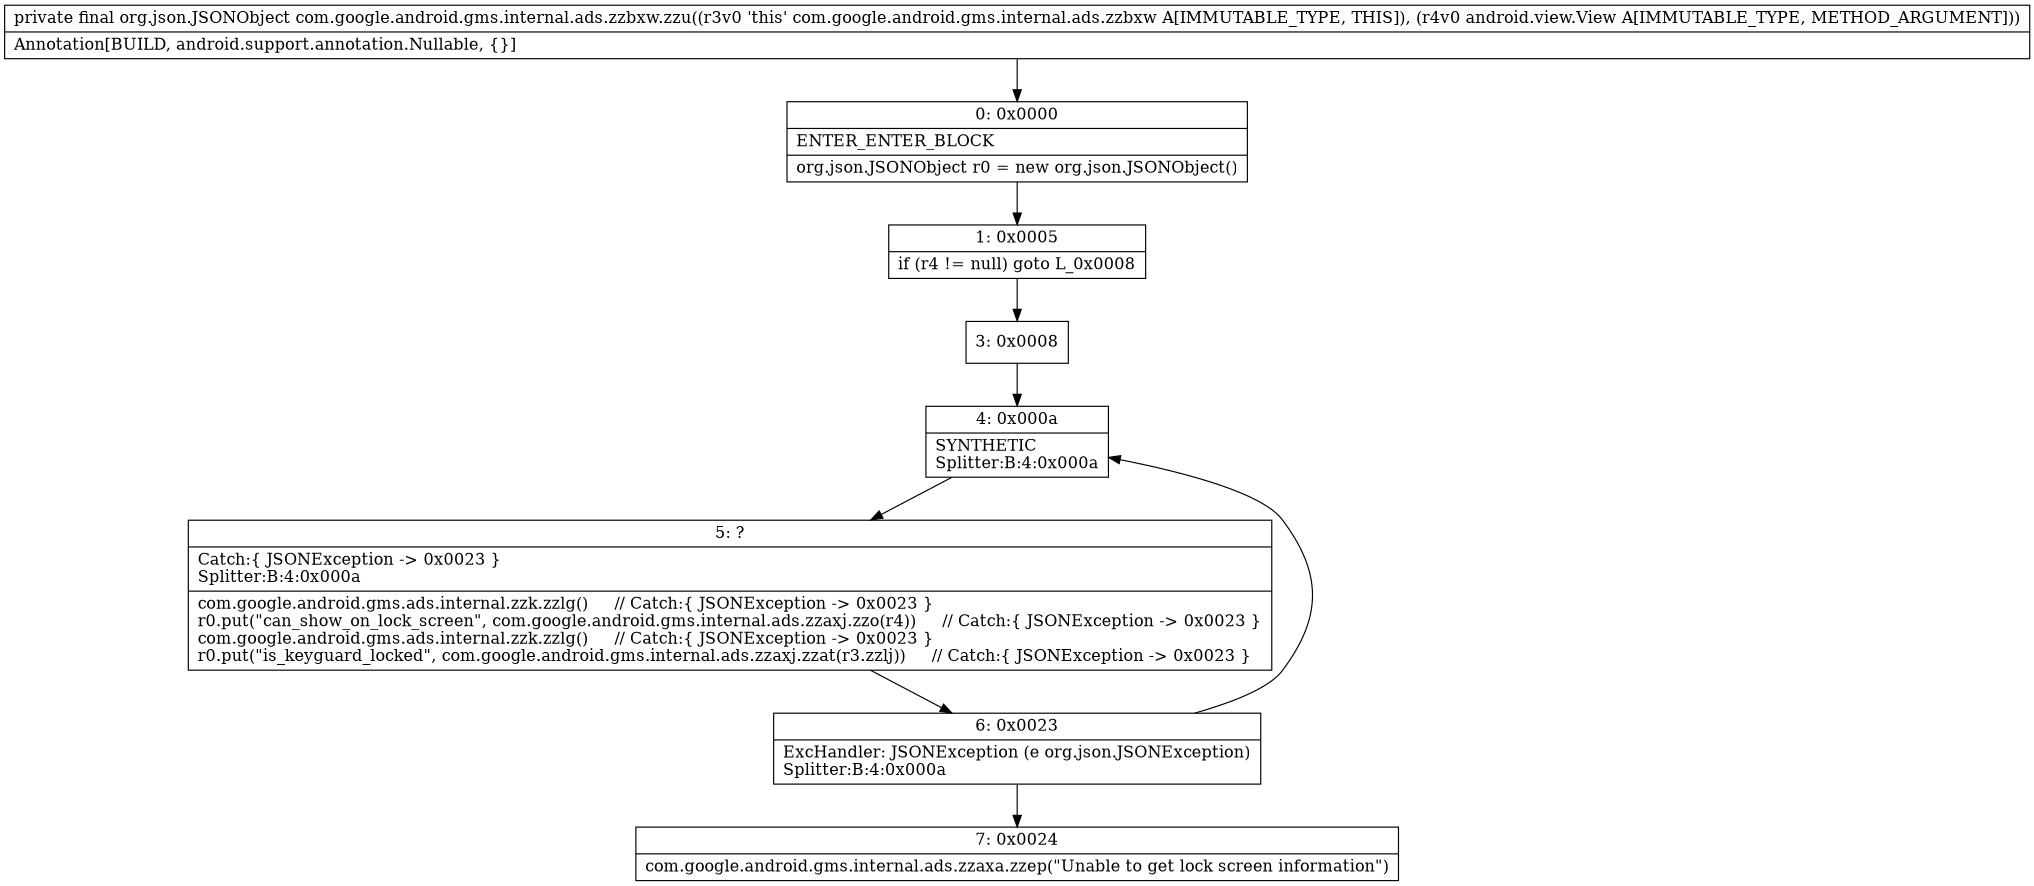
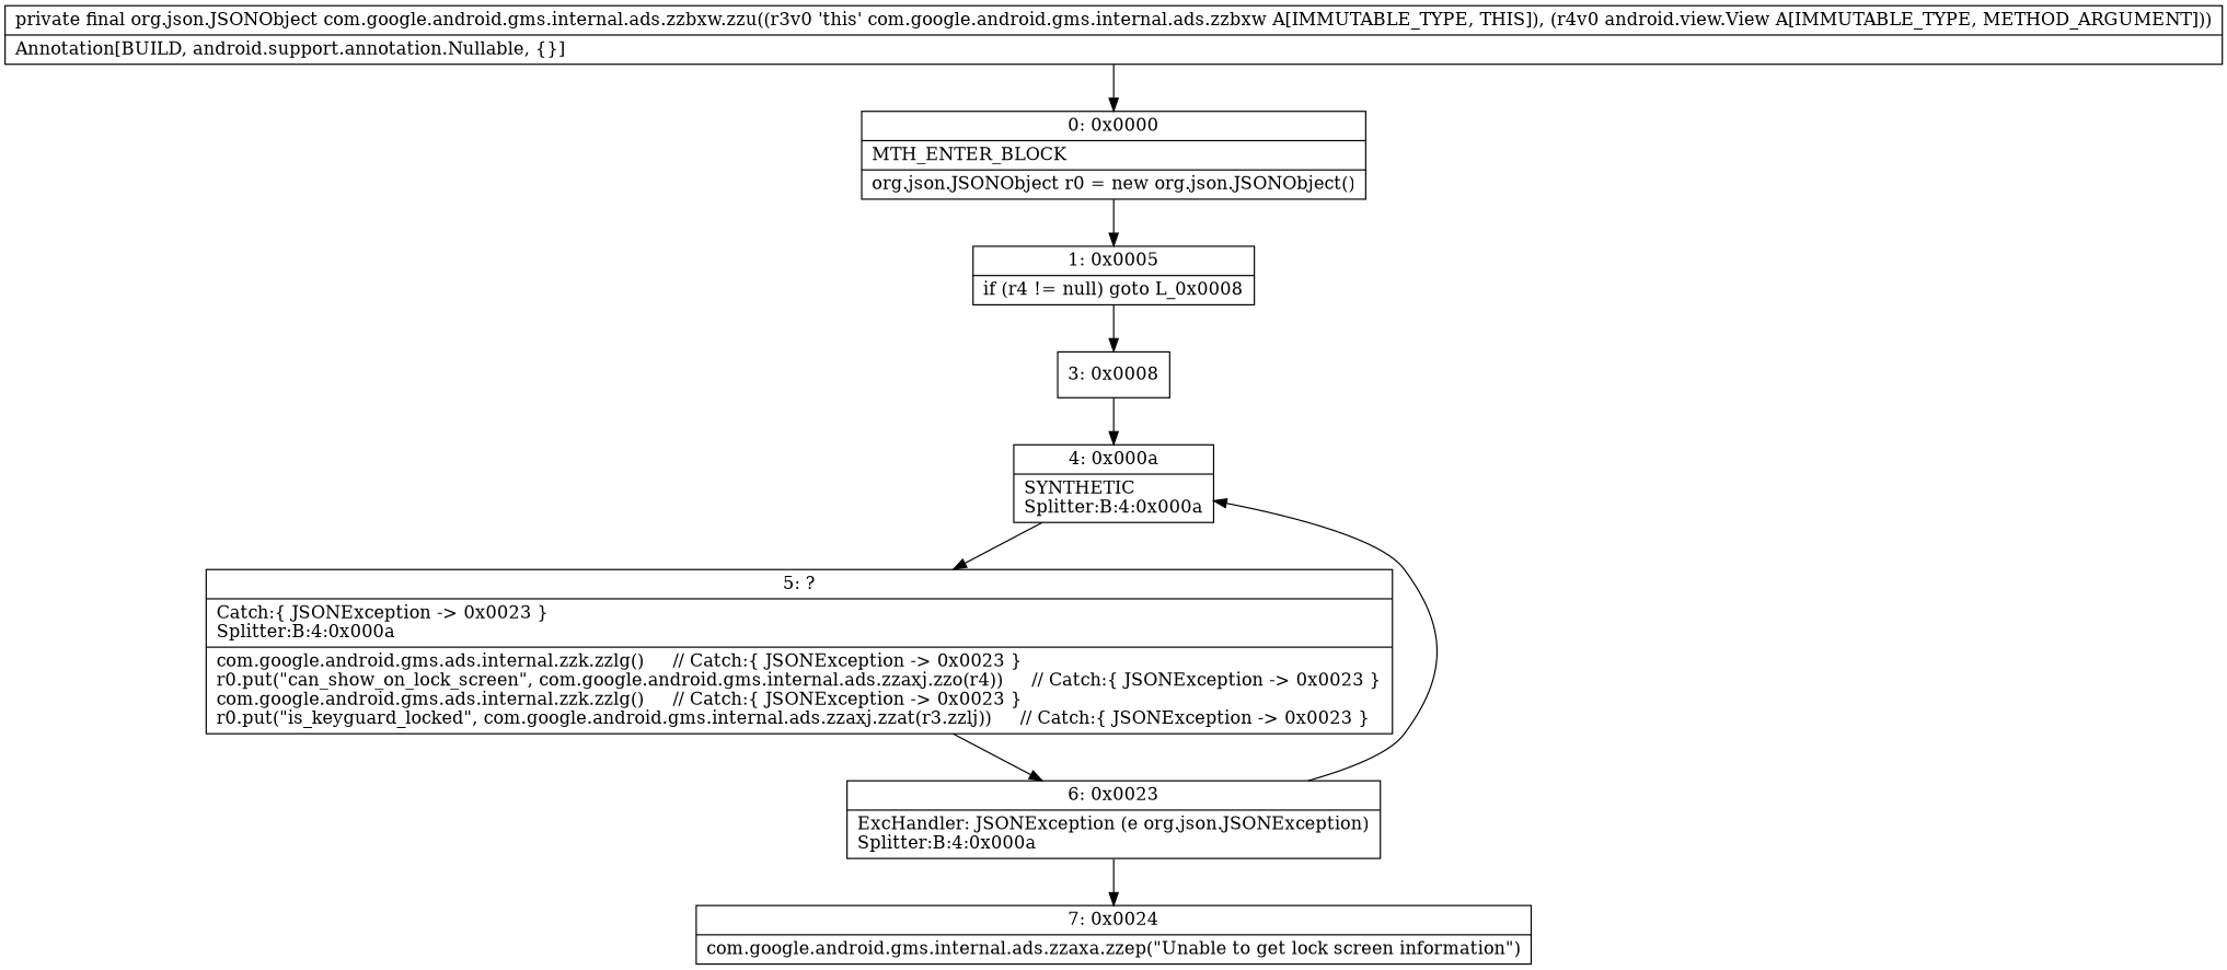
  digraph {
    node [shape=record]
-   n1 [label="{0\:\ 0x0000|ENTER_ENTER_BLOCK\l|org.json.JSONObject r0 = new org.json.JSONObject()\l}"]
+   n1 [label="{0\:\ 0x0000|MTH_ENTER_BLOCK\l|org.json.JSONObject r0 = new org.json.JSONObject()\l}"]
    n2 [label="{1\:\ 0x0005|if (r4 != null) goto L_0x0008\l}"]
    n3 [label="{3\:\ 0x0008}"]
    n4 [label="{4\:\ 0x000a|SYNTHETIC\lSplitter:B:4:0x000a\l}"]
    n5 [label="{5\:\ ?|Catch:\{ JSONException \-\> 0x0023 \}\lSplitter:B:4:0x000a\l|com.google.android.gms.ads.internal.zzk.zzlg()     \/\/ Catch:\{ JSONException \-\> 0x0023 \}\lr0.put(\"can_show_on_lock_screen\", com.google.android.gms.internal.ads.zzaxj.zzo(r4))     \/\/ Catch:\{ JSONException \-\> 0x0023 \}\lcom.google.android.gms.ads.internal.zzk.zzlg()     \/\/ Catch:\{ JSONException \-\> 0x0023 \}\lr0.put(\"is_keyguard_locked\", com.google.android.gms.internal.ads.zzaxj.zzat(r3.zzlj))     \/\/ Catch:\{ JSONException \-\> 0x0023 \}\l}"]
    n6 [label="{6\:\ 0x0023|ExcHandler: JSONException (e org.json.JSONException)\lSplitter:B:4:0x000a\l}"]
    n7 [label="{7\:\ 0x0024|com.google.android.gms.internal.ads.zzaxa.zzep(\"Unable to get lock screen information\")\l}"]
    n8 [label="{private final org.json.JSONObject com.google.android.gms.internal.ads.zzbxw.zzu((r3v0 'this' com.google.android.gms.internal.ads.zzbxw A[IMMUTABLE_TYPE, THIS]), (r4v0 android.view.View A[IMMUTABLE_TYPE, METHOD_ARGUMENT]))  | Annotation[BUILD, android.support.annotation.Nullable, \{\}]\l}"]
    n1 -> n2
    n2 -> n3
    n3 -> n4
    n4 -> n5
    n5 -> n6
    n6 -> n4
    n6 -> n7
    n8 -> n1
  }
